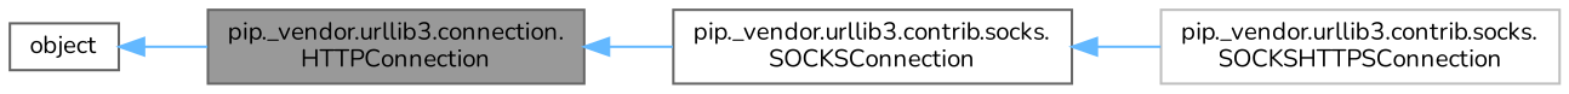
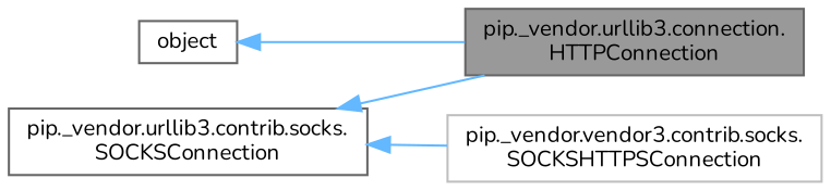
  digraph {
    fontname=Nunito
    rankdir=LR
    node [color=gray40 fillcolor=white fontname=Nunito fontsize=10 shape=box style=filled]
    edge [color=steelblue1 dir=back fontname=Nunito fontsize=10 labelfontname=Helvetica labelfontsize=10 style=solid]
    n1 [fillcolor=grey60 fontcolor=black height=0.2 label="pip._vendor.urllib3.connection.\lHTTPConnection" width=0.4]
    n2 [height=0.2 label="pip._vendor.urllib3.contrib.socks.\lSOCKSConnection" width=0.4]
-   n3 [color=grey75 height=0.2 label="pip._vendor.urllib3.contrib.socks.\lSOCKSHTTPSConnection" width=0.4]
+   n3 [color=grey75 height=0.2 label="pip._vendor.vendor3.contrib.socks.\lSOCKSHTTPSConnection" width=0.4]
    n4 [height=0.2 label=object width=0.4]
-   n1 -> n2
+   n2 -> n1
    n2 -> n3
    n4 -> n1
  }
